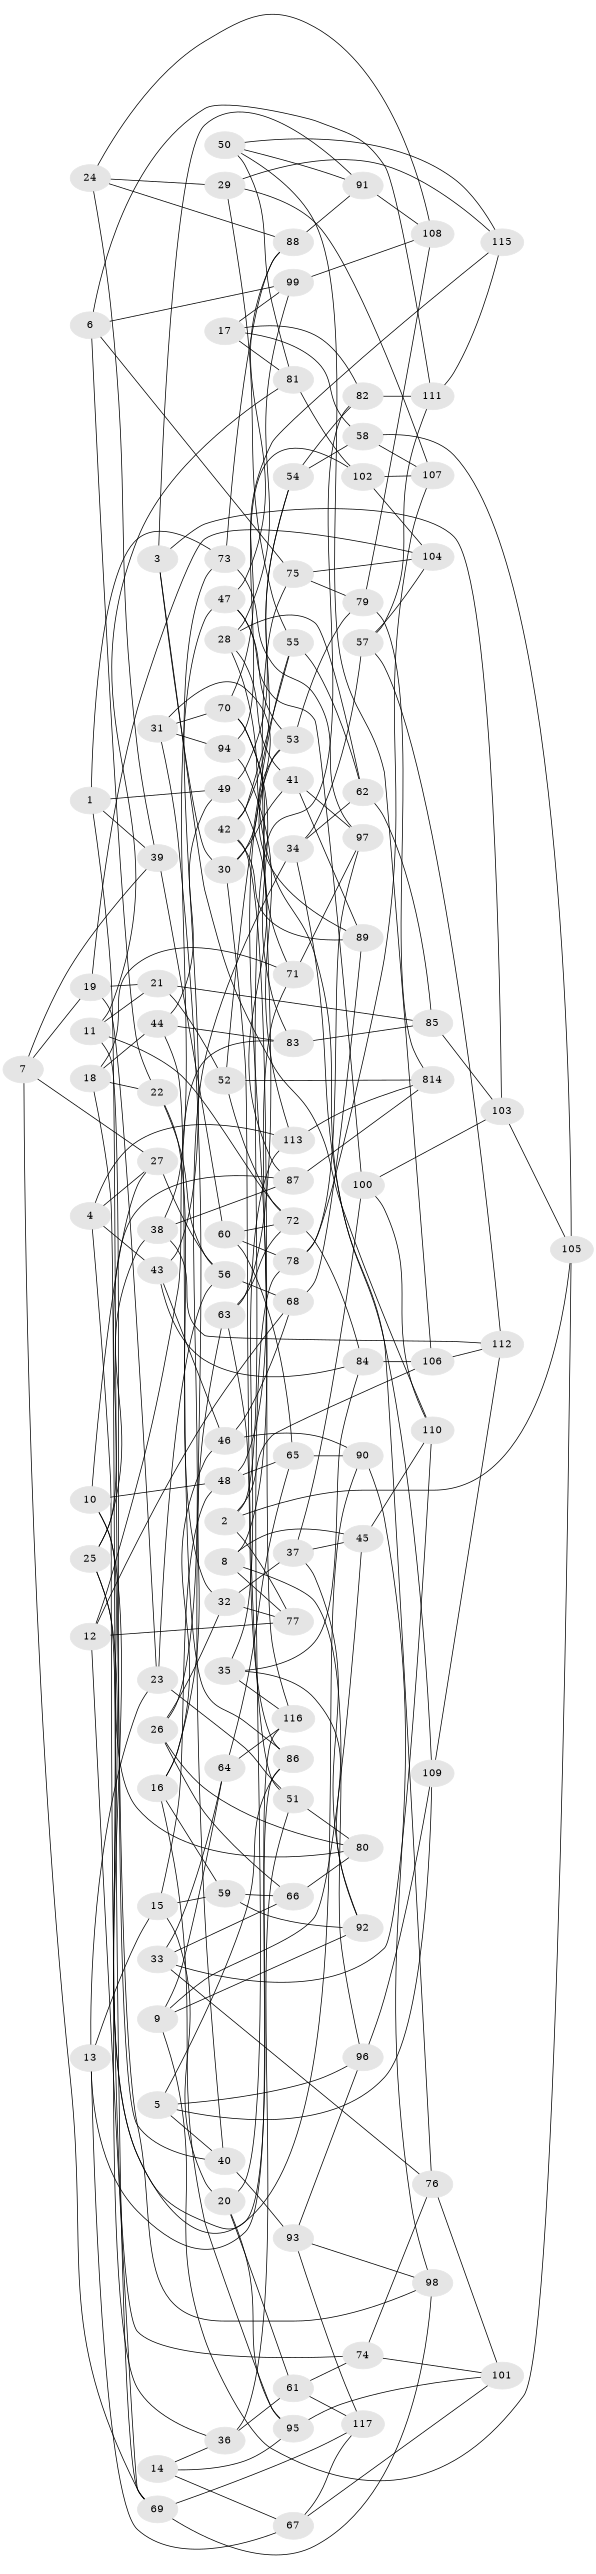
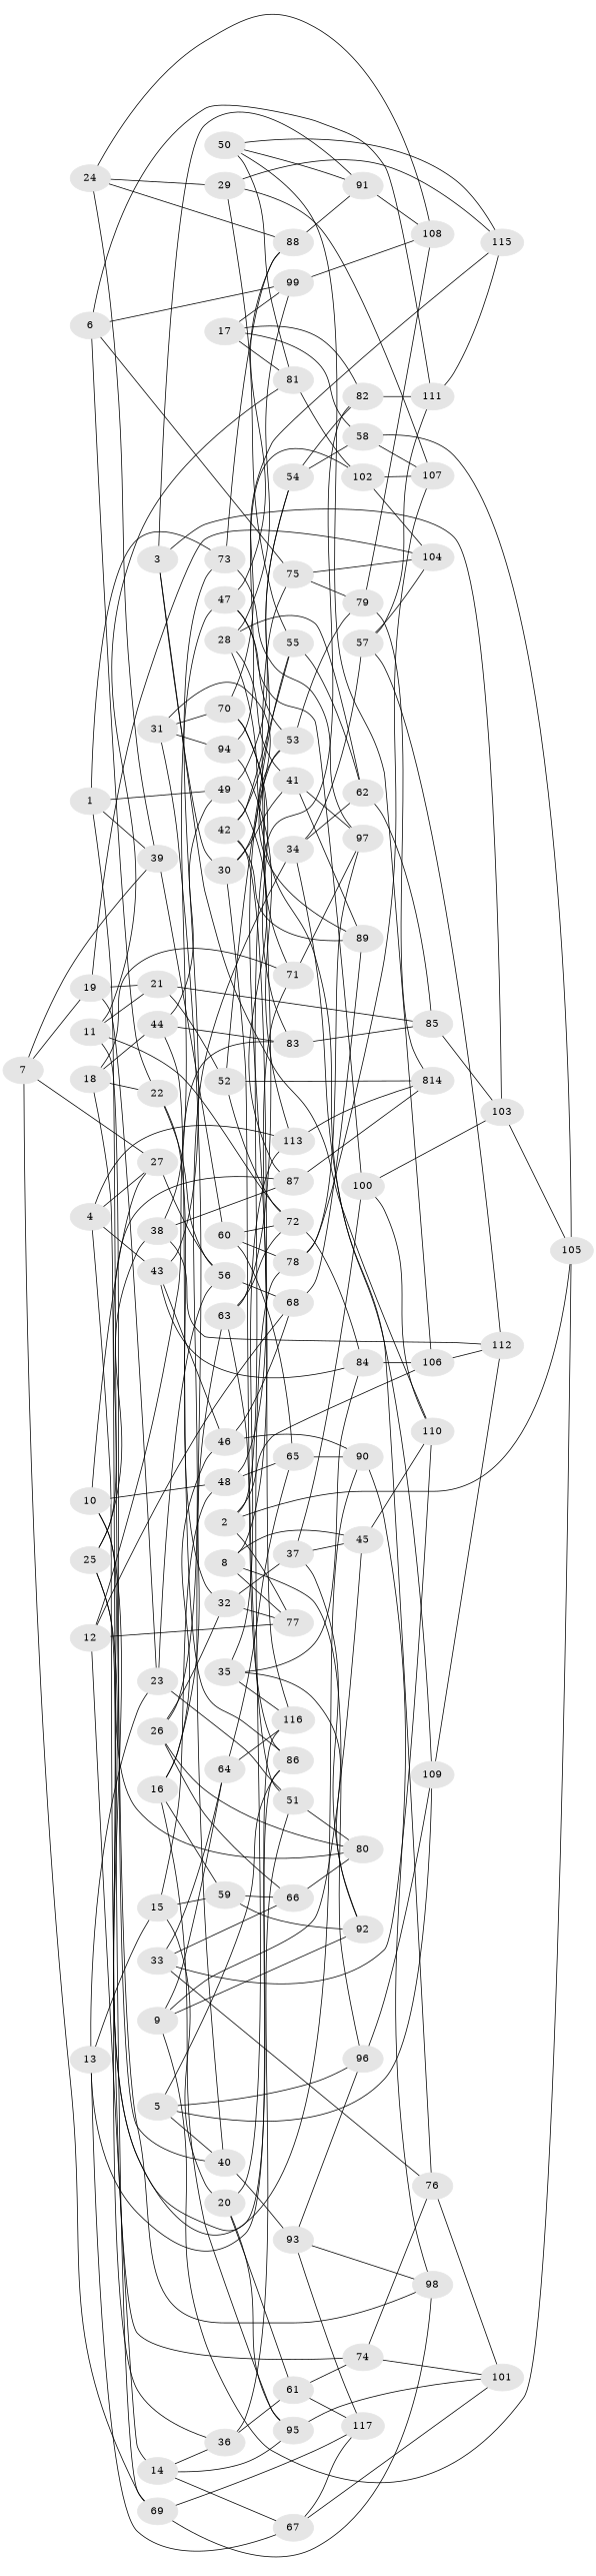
  graph {
    rankdir=LR
    node [color=gray90 style=filled]
    1
    39
    49
    73
    98
    60
    87
    54
    88
    97
    2
    77
    82
    105
    106
    111
    112
    3
    30
    91
    103
    110
    51
    41
    53
    108
    4
    27
    43
    74
    113
    56
    46
    84
    76
    101
    n37 [label=814]
    5
    40
    86
    96
    109
    93
    6
    22
    75
    99
    32
    104
    79
    115
    7
    19
    69
    21
    23
    117
    8
    45
    71
    9
    64
    92
    116
    65
    10
    48
    80
    90
    11
    72
    81
    52
    85
    102
    12
    14
    68
    83
    67
    36
    95
    89
    13
    15
    20
    59
    61
    78
    66
    16
    63
    17
    58
    107
    18
    44
    55
    37
    24
    29
    25
    38
    47
    26
    34
    62
    57
    28
    31
    70
    94
    100
    33
    35
    42
    50
    1 -- 39
    1 -- 49
    1 -- 73
    1 -- 98
    39 -- 60
    49 -- 87
    49 -- 54
    73 -- 88
    73 -- 97
    60 -- 65
    60 -- 72
    60 -- 78
    87 -- n37
    54 -- 82
    54 -- 58
    88 -- 91
    2 -- 77
    2 -- 82
    2 -- 105
    2 -- 106
    82 -- 111
    106 -- 112
    111 -- 115
    3 -- 30
    3 -- 91
    3 -- 103
    3 -- 110
    30 -- 51
    30 -- 41
    30 -- 53
    91 -- 108
    103 -- 105
    51 -- 80
    41 -- 97
    41 -- 89
    53 -- 79
    4 -- 27
    4 -- 43
    4 -- 74
    4 -- 113
    27 -- 56
    43 -- 73
    43 -- 46
    43 -- 84
    74 -- 76
    74 -- 101
    113 -- n37
    56 -- 68
    46 -- 90
    46 -- 68
    84 -- 106
    76 -- 101
    5 -- 40
    5 -- 86
    5 -- 96
    5 -- 109
    40 -- 93
    96 -- 109
    109 -- 112
    93 -- 98
    93 -- 96
    93 -- 117
    6 -- 111
    6 -- 22
    6 -- 75
    6 -- 99
    22 -- 56
    22 -- 32
    75 -- 104
    75 -- 79
    99 -- 108
    32 -- 77
    32 -- 37
    79 -- 108
    79 -- n37
    7 -- 39
    7 -- 27
    7 -- 19
    7 -- 69
    19 -- 104
    19 -- 21
    19 -- 23
    69 -- 98
    69 -- 117
    21 -- 52
    21 -- 85
    23 -- 51
    23 -- 56
    8 -- 77
    8 -- 96
    8 -- 45
    8 -- 71
    45 -- 110
    71 -- 97
    9 -- 105
    9 -- 45
    9 -- 64
    9 -- 92
    64 -- 116
    64 -- 65
    65 -- 90
    10 -- 27
    10 -- 48
    10 -- 80
    10 -- 90
    48 -- 53
    48 -- 65
    90 -- 98
    11 -- 40
    11 -- 21
    11 -- 72
    11 -- 81
    72 -- 84
    81 -- 102
    52 -- n37
    52 -- 72
    52 -- 55
    85 -- 103
    102 -- 104
    102 -- 107
    12 -- 77
-   12 -- 69
+   12 -- 14
    12 -- 68
    12 -- 83
    14 -- 67
    14 -- 36
    14 -- 95
    68 -- 89
    83 -- 85
    67 -- 101
    67 -- 117
    36 -- 51
    36 -- 61
    95 -- 101
    13 -- 86
    13 -- 23
    13 -- 67
    13 -- 15
    15 -- 48
    15 -- 20
    15 -- 59
    20 -- 95
    20 -- 61
    20 -- 78
    59 -- 92
    59 -- 66
    61 -- 74
    61 -- 117
    78 -- 97
    78 -- 107
    66 -- 80
    16 -- 46
    16 -- 95
    16 -- 59
    16 -- 63
    63 -- 86
    63 -- 75
    63 -- 72
    17 -- 82
    17 -- 99
    17 -- 81
    17 -- 58
    58 -- 105
    58 -- 107
    18 -- 22
    18 -- 69
    18 -- 71
    18 -- 44
    44 -- 49
    44 -- 86
    44 -- 83
    55 -- 62
    37 -- 45
    37 -- 92
    37 -- 100
    24 -- 39
    24 -- 88
    24 -- 108
    24 -- 29
    29 -- 115
    29 -- 107
    29 -- 55
    25 -- 87
    25 -- 116
    25 -- 36
    25 -- 38
    38 -- 87
    38 -- 112
    38 -- 47
    47 -- 88
    47 -- 53
    47 -- 100
    26 -- 32
    26 -- 80
    26 -- 66
    26 -- 34
    34 -- 76
    34 -- 62
    34 -- 57
    62 -- 85
    57 -- 111
    57 -- 112
    57 -- 104
    28 -- 41
    28 -- 109
    28 -- 99
    28 -- 62
    31 -- 40
    31 -- 89
    31 -- 70
    31 -- 94
    70 -- 115
    70 -- 71
    70 -- 83
    94 -- 113
    94 -- 102
    100 -- 103
    100 -- 110
    33 -- 110
    33 -- 76
    33 -- 64
    33 -- 66
    35 -- 113
    35 -- 84
    35 -- 92
    35 -- 116
    42 -- 54
    42 -- 116
    42 -- 89
    42 -- 55
    50 -- 106
    50 -- 91
    50 -- 115
    50 -- 81
  }
